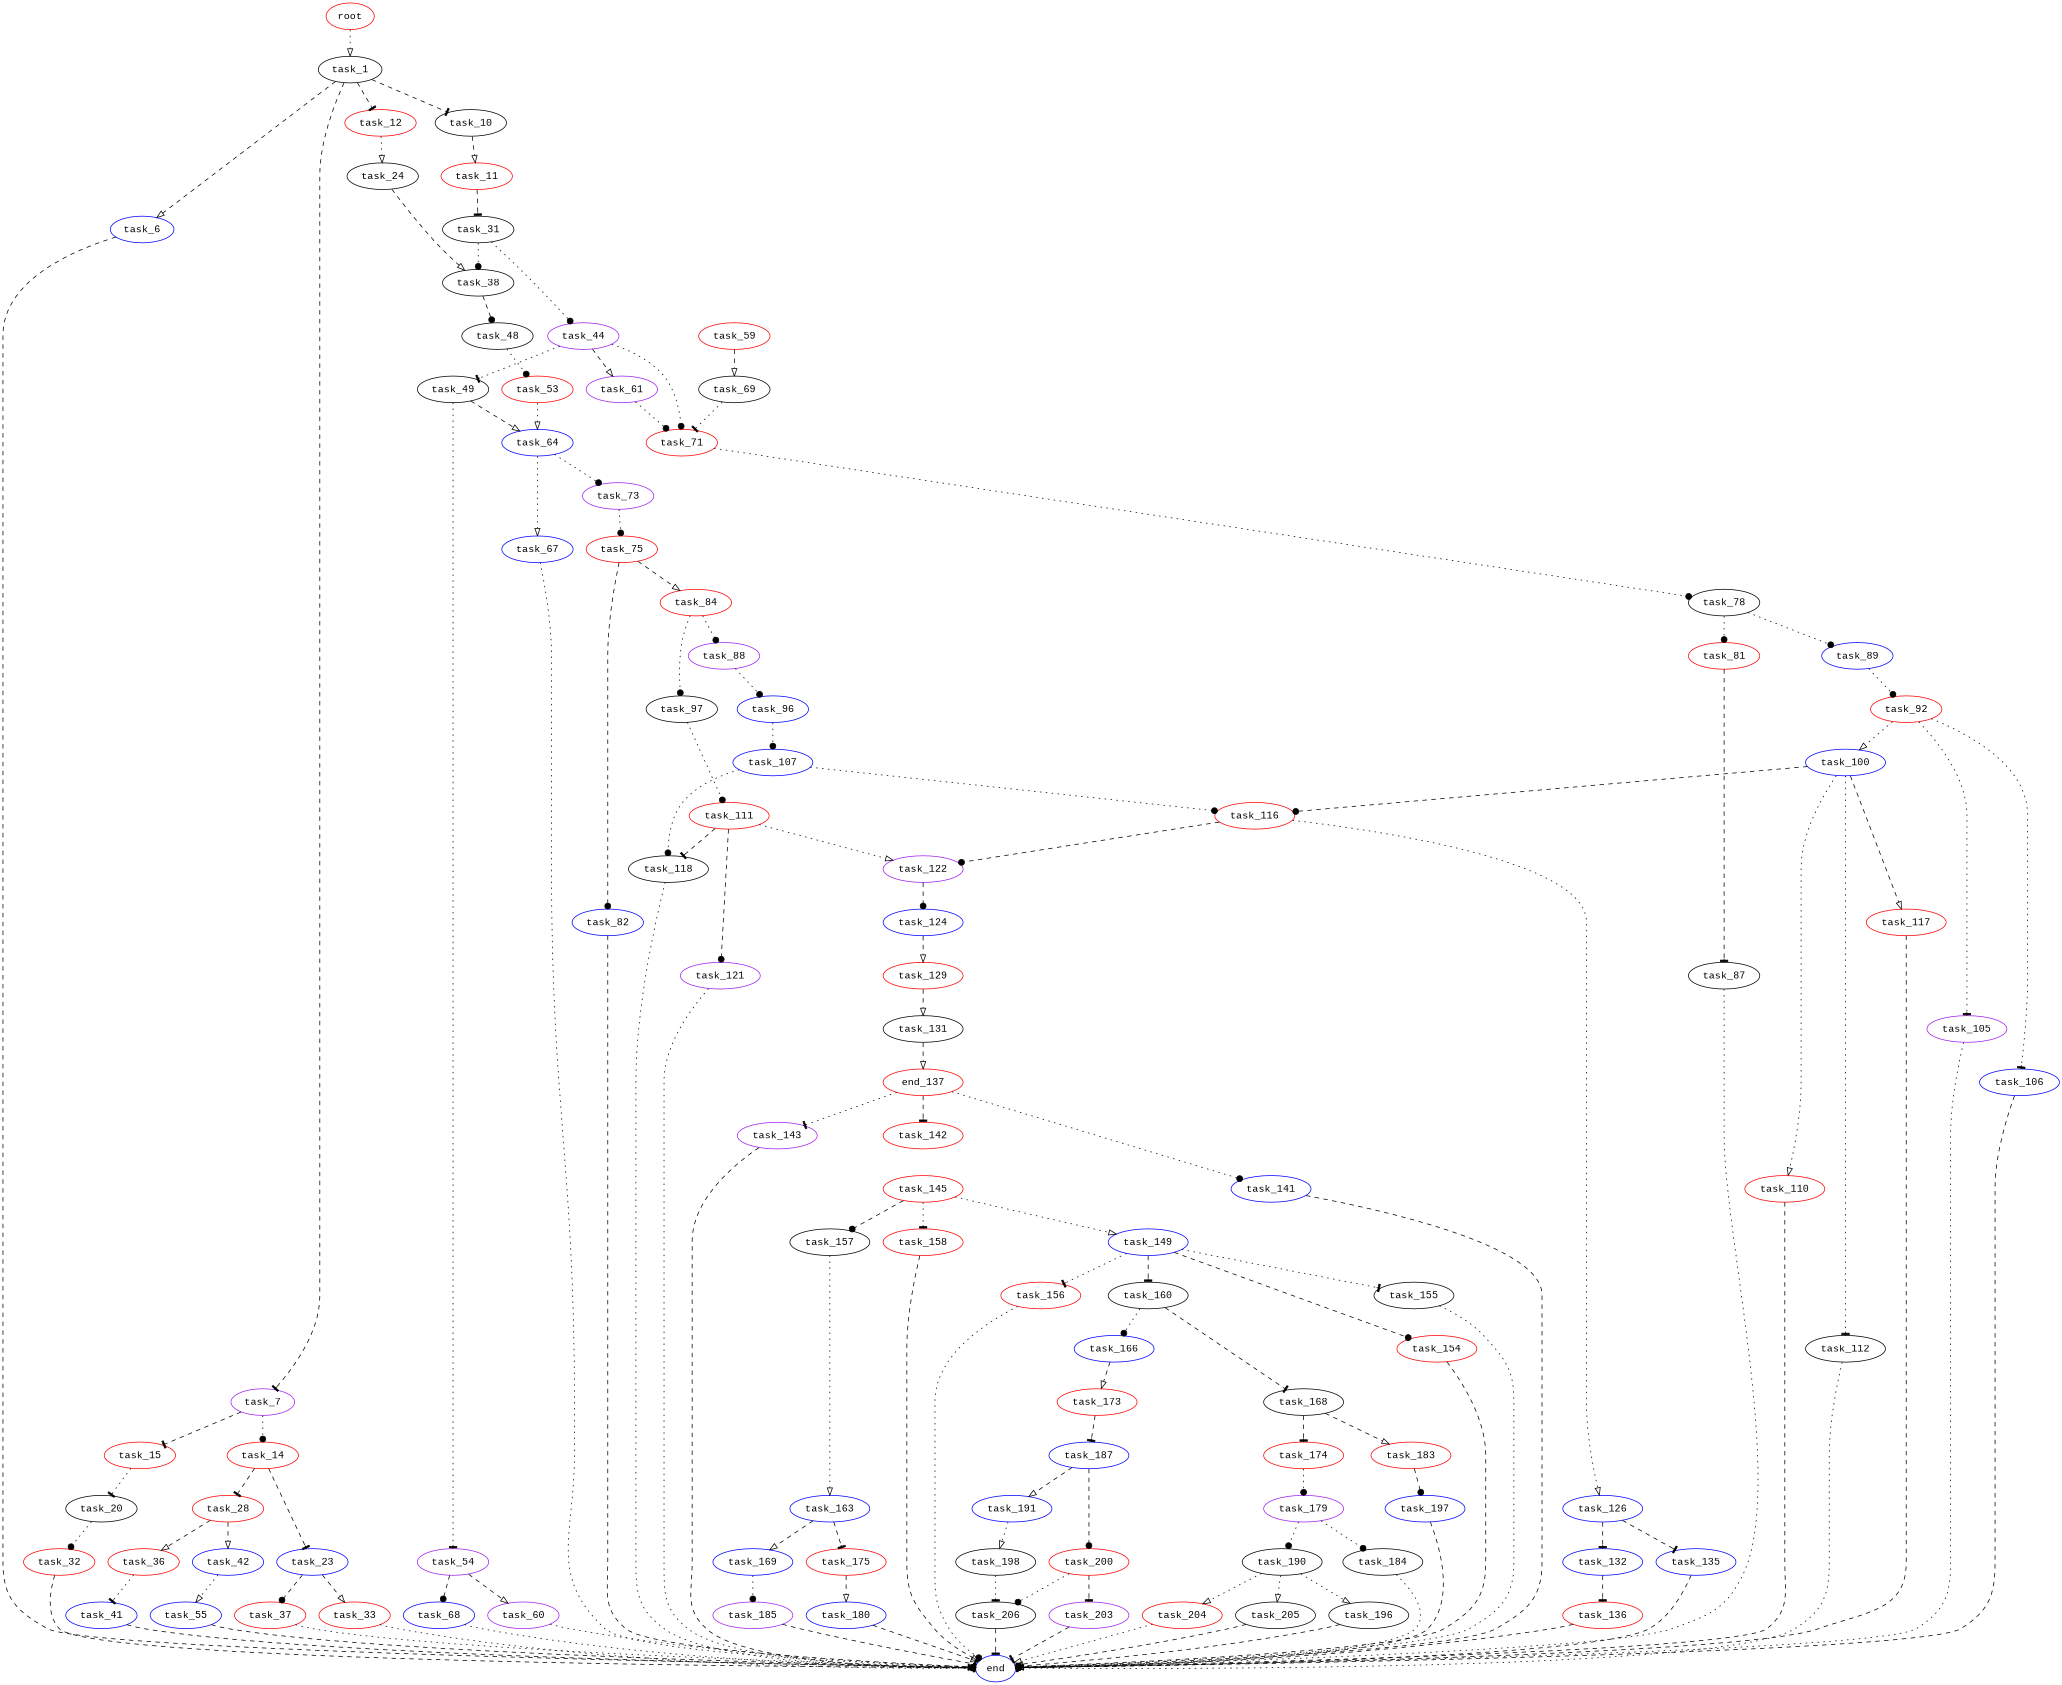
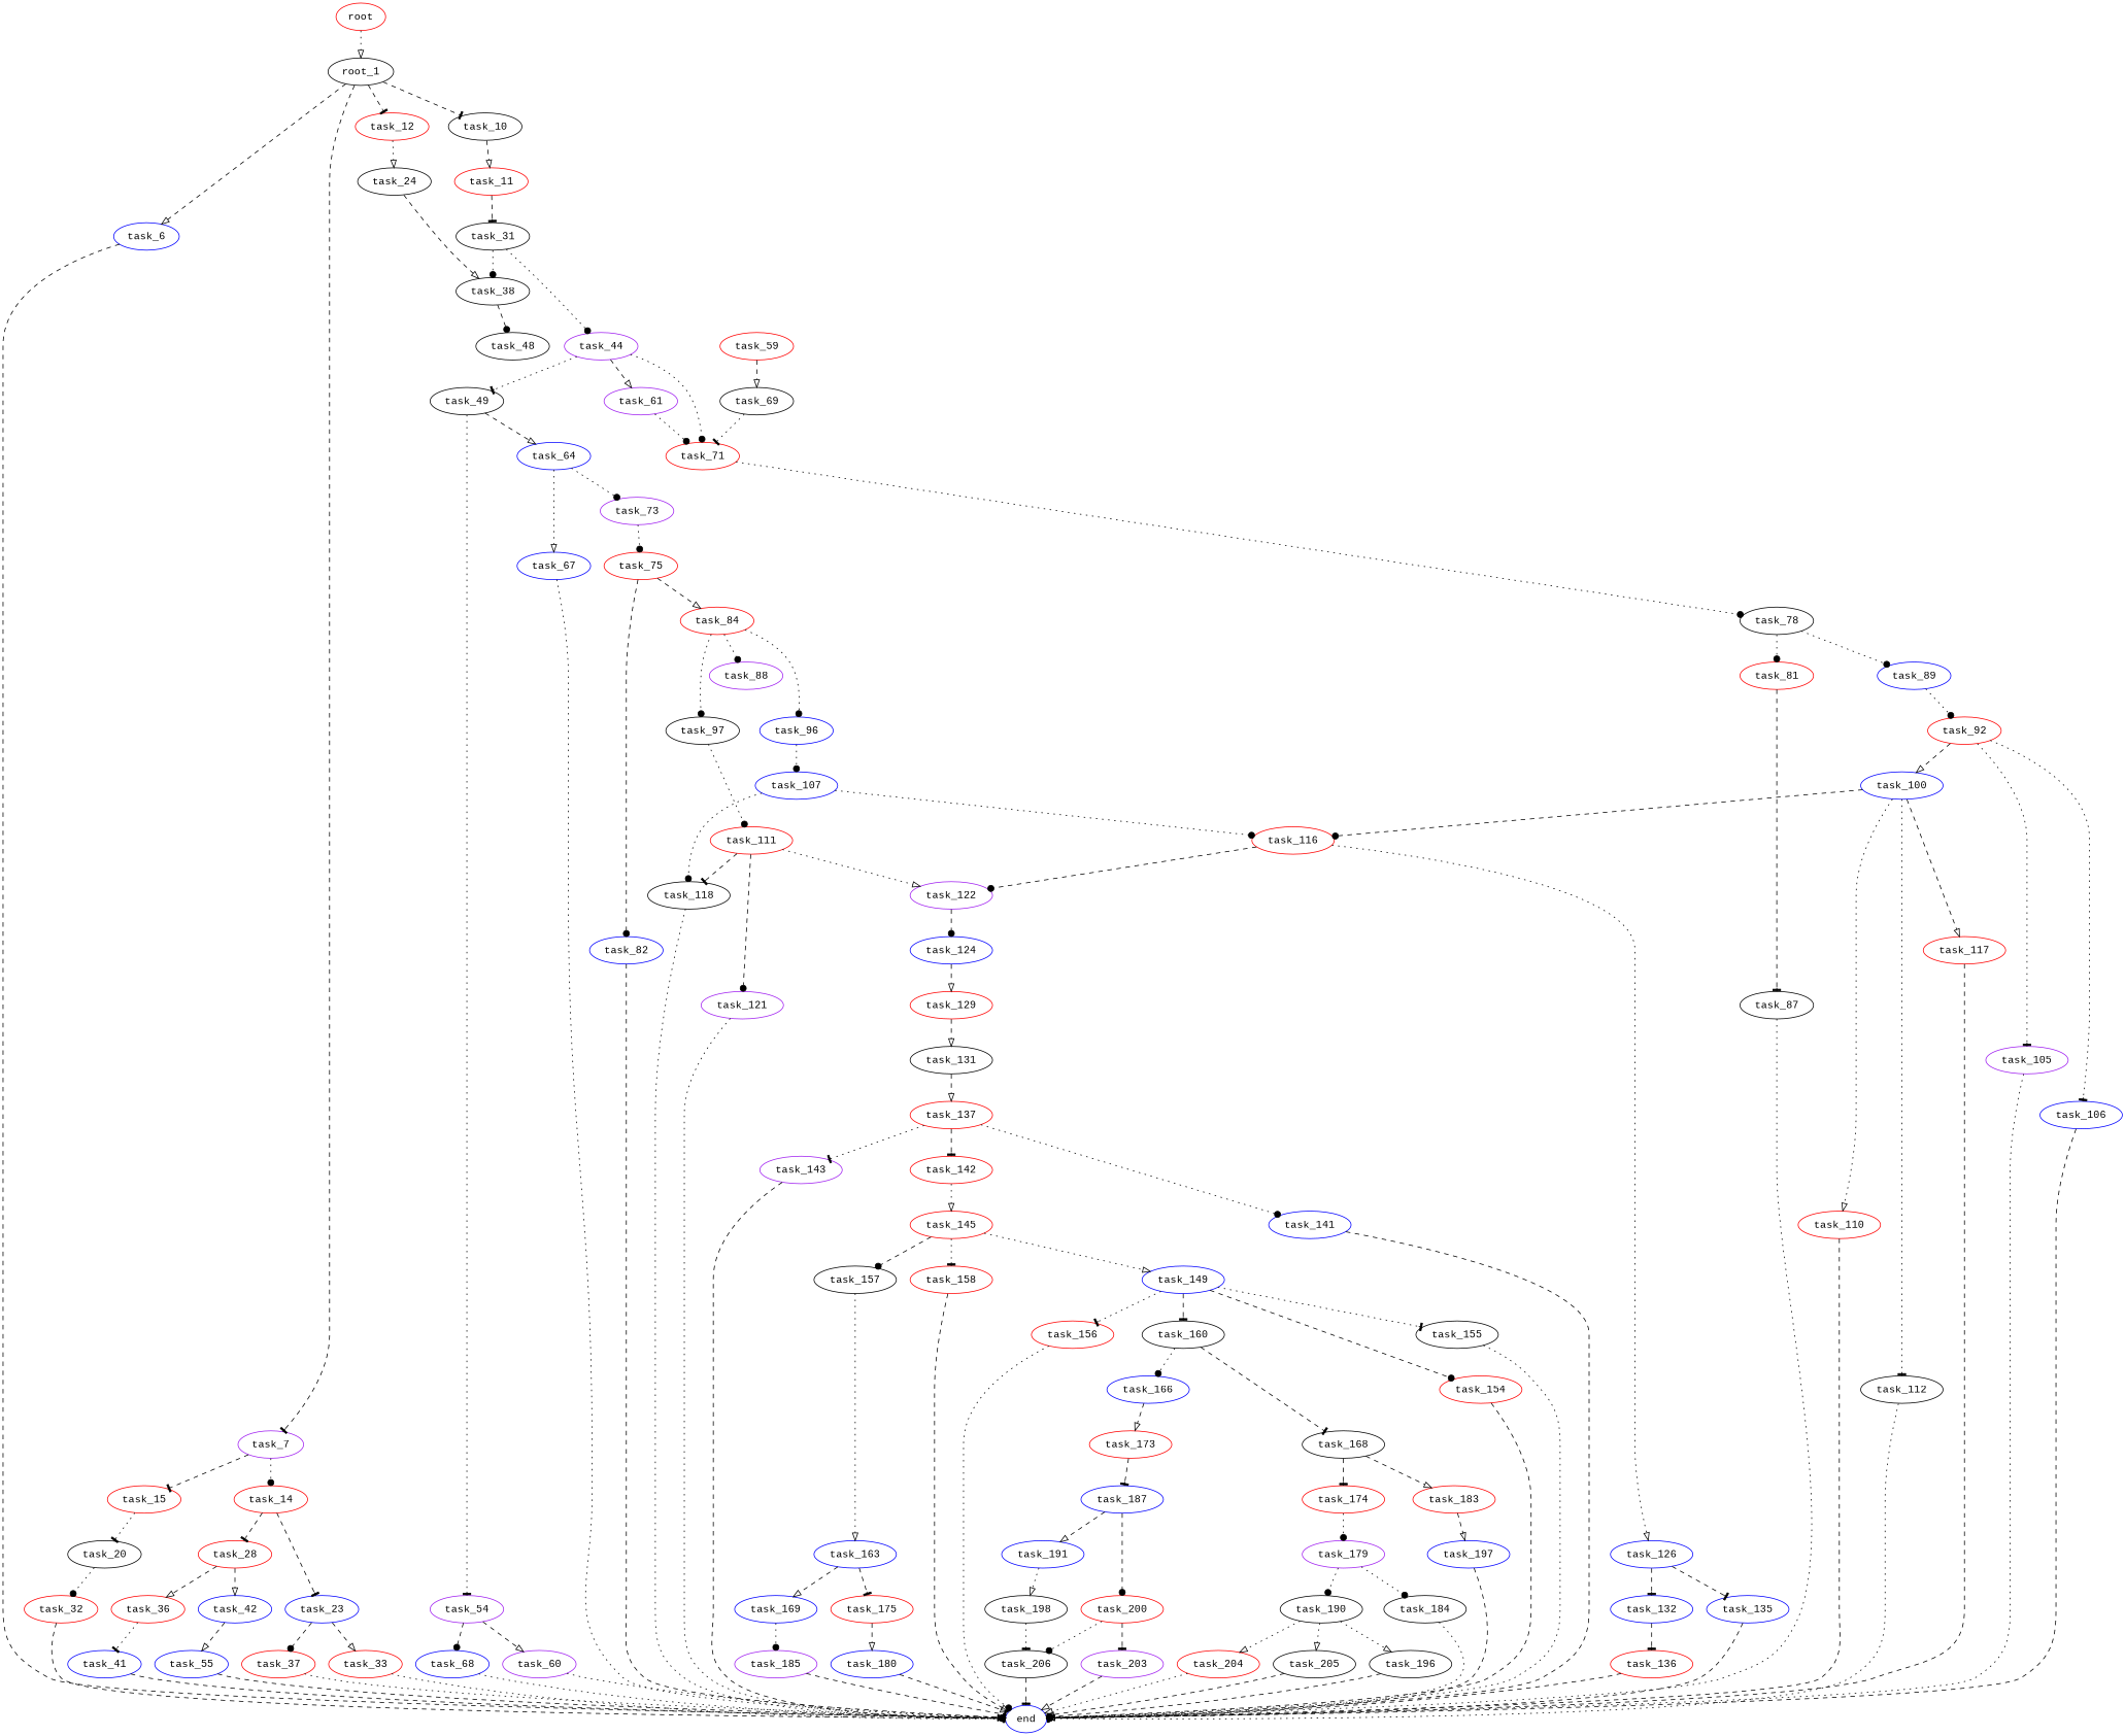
  digraph {
    fontname="Liberation Mono"
    node [color=red fontname="Liberation Mono"]
    edge [arrowhead=onormal fontname="Liberation Mono" style=dashed]
-   task_1 [color=black]
+   task_1 [color=black label=root_1]
    root
    task_6 [color=blue]
    task_7 [color=purple]
    task_10 [color=black]
    task_12
    end [color=blue]
    task_14
    task_15
    n10 [label=task_11]
    task_24 [color=black]
    task_23 [color=blue]
    task_28
    task_20 [color=black]
    task_31 [color=black]
    task_38 [color=black]
    task_33
    task_37
    task_36
    task_42 [color=blue]
    task_32
    task_44 [color=purple]
    task_48 [color=black]
    task_41 [color=blue]
    task_55 [color=blue]
    task_49 [color=black]
    task_61 [color=purple]
    task_71
-   task_53
    task_54 [color=purple]
    task_64 [color=blue]
    task_69 [color=black]
    task_59
    task_60 [color=purple]
    task_68 [color=blue]
    task_67 [color=blue]
    task_73 [color=purple]
    task_78 [color=black]
    task_75
    task_81
    task_89 [color=blue]
    task_82 [color=blue]
    task_84
    task_88 [color=purple]
    task_97 [color=black]
    task_87 [color=black]
    task_92
    task_96 [color=blue]
    task_111
    task_107 [color=blue]
    task_100 [color=blue]
    task_105 [color=purple]
    task_106 [color=blue]
    task_110
    task_112 [color=black]
    task_116
    task_117
    task_118 [color=black]
    task_121 [color=purple]
    task_122 [color=purple]
    task_126 [color=blue]
    task_124 [color=blue]
    task_132 [color=blue]
    task_135 [color=blue]
    task_129
    task_131 [color=black]
    task_136
-   task_137 [label=end_137]
+   task_137
    task_141 [color=blue]
    task_142
    task_143 [color=purple]
    task_145
    task_149 [color=blue]
    task_157 [color=black]
    task_158
    task_154
    task_155 [color=black]
    task_156
    task_160 [color=black]
    task_163 [color=blue]
    task_166 [color=blue]
    task_168 [color=black]
    task_169 [color=blue]
    task_175
    task_173
    task_174
    task_183
    task_185 [color=purple]
    task_180 [color=blue]
    task_187 [color=blue]
    task_179 [color=purple]
    task_197 [color=blue]
    task_191 [color=blue]
    task_200
    task_184 [color=black]
    task_190 [color=black]
    task_196 [color=black]
    task_204
    task_205 [color=black]
    task_198 [color=black]
    task_206 [color=black]
    task_203 [color=purple]
    task_1 -> task_6
    task_1 -> task_7 [arrowhead=tee]
    task_1 -> task_10 [arrowhead=tee]
    task_1 -> task_12 [arrowhead=tee]
    root -> task_1 [style=dotted]
    task_6 -> end
    task_7 -> task_14 [arrowhead=dot style=dotted]
    task_7 -> task_15 [arrowhead=tee]
    task_10 -> n10
    task_12 -> task_24 [style=dotted]
    task_14 -> task_23 [arrowhead=tee]
    task_14 -> task_28 [arrowhead=tee]
    task_15 -> task_20 [arrowhead=tee style=dotted]
    n10 -> task_31 [arrowhead=tee]
    task_24 -> task_38
    task_23 -> task_33
    task_23 -> task_37 [arrowhead=dot]
    task_28 -> task_36
    task_28 -> task_42
    task_20 -> task_32 [arrowhead=dot style=dotted]
    task_31 -> task_38 [arrowhead=dot style=dotted]
    task_31 -> task_44 [arrowhead=dot style=dotted]
    task_38 -> task_48 [arrowhead=dot]
    task_33 -> end [arrowhead=tee style=dotted]
    task_37 -> end [arrowhead=dot style=dotted]
    task_36 -> task_41 [arrowhead=tee style=dotted]
-   task_42 -> task_55 [style=dotted]
+   task_42 -> task_55
    task_32 -> end
    task_44 -> task_49 [arrowhead=tee style=dotted]
    task_44 -> task_61
    task_44 -> task_71 [arrowhead=dot style=dotted]
-   task_48 -> task_53 [arrowhead=dot style=dotted]
    task_41 -> end [arrowhead=tee]
    task_55 -> end
    task_49 -> task_54 [arrowhead=tee style=dotted]
    task_49 -> task_64
    task_61 -> task_71 [arrowhead=dot style=dotted]
    task_71 -> task_78 [arrowhead=dot style=dotted]
-   task_53 -> task_64 [style=dotted]
    task_54 -> task_60
    task_54 -> task_68 [arrowhead=dot]
    task_64 -> task_67 [style=dotted]
    task_64 -> task_73 [arrowhead=dot style=dotted]
    task_69 -> task_71 [arrowhead=tee style=dotted]
    task_59 -> task_69
    task_60 -> end [arrowhead=tee style=dotted]
    task_68 -> end [arrowhead=dot style=dotted]
    task_67 -> end [style=dotted]
    task_73 -> task_75 [arrowhead=dot style=dotted]
    task_78 -> task_81 [arrowhead=dot style=dotted]
    task_78 -> task_89 [arrowhead=dot style=dotted]
    task_75 -> task_82 [arrowhead=dot]
    task_75 -> task_84
    task_81 -> task_87 [arrowhead=tee]
    task_89 -> task_92 [arrowhead=dot style=dotted]
    task_82 -> end [arrowhead=tee]
    task_84 -> task_88 [arrowhead=dot style=dotted]
    task_84 -> task_97 [arrowhead=dot style=dotted]
-   task_88 -> task_96 [arrowhead=dot style=dotted]
+   task_84 -> task_96 [arrowhead=dot style=dotted]
    task_97 -> task_111 [arrowhead=dot style=dotted]
    task_87 -> end [arrowhead=dot style=dotted]
-   task_92 -> task_100 [style=dotted]
+   task_92 -> task_100
    task_92 -> task_105 [arrowhead=tee style=dotted]
    task_92 -> task_106 [arrowhead=tee style=dotted]
    task_96 -> task_107 [arrowhead=dot style=dotted]
    task_111 -> task_118 [arrowhead=tee]
    task_111 -> task_121 [arrowhead=dot]
    task_111 -> task_122 [style=dotted]
    task_107 -> task_116 [arrowhead=dot style=dotted]
    task_107 -> task_118 [arrowhead=dot style=dotted]
    task_100 -> task_110 [style=dotted]
    task_100 -> task_112 [arrowhead=tee style=dotted]
    task_100 -> task_116 [arrowhead=dot]
    task_100 -> task_117
    task_105 -> end [arrowhead=tee style=dotted]
    task_106 -> end
    task_110 -> end [arrowhead=tee]
    task_112 -> end [arrowhead=tee style=dotted]
    task_116 -> task_122 [arrowhead=dot]
    task_116 -> task_126 [style=dotted]
    task_117 -> end [arrowhead=dot]
    task_118 -> end [arrowhead=dot style=dotted]
    task_121 -> end [arrowhead=tee style=dotted]
    task_122 -> task_124 [arrowhead=dot]
    task_126 -> task_132 [arrowhead=tee]
    task_126 -> task_135 [arrowhead=tee]
    task_124 -> task_129
    task_132 -> task_136 [arrowhead=tee]
    task_135 -> end [arrowhead=dot]
    task_129 -> task_131
    task_131 -> task_137
    task_136 -> end [arrowhead=tee]
    task_137 -> task_141 [arrowhead=dot style=dotted]
    task_137 -> task_142 [arrowhead=tee]
    task_137 -> task_143 [arrowhead=tee style=dotted]
    task_141 -> end
+   task_142 -> task_145 [style=dotted]
    task_143 -> end [arrowhead=tee]
    task_145 -> task_149 [style=dotted]
    task_145 -> task_157 [arrowhead=dot]
    task_145 -> task_158 [arrowhead=tee style=dotted]
    task_149 -> task_154 [arrowhead=dot]
    task_149 -> task_155 [arrowhead=tee style=dotted]
    task_149 -> task_156 [arrowhead=tee style=dotted]
    task_149 -> task_160 [arrowhead=tee]
    task_157 -> task_163 [style=dotted]
    task_158 -> end
    task_154 -> end
    task_155 -> end [arrowhead=tee style=dotted]
    task_156 -> end [arrowhead=dot style=dotted]
    task_160 -> task_166 [arrowhead=dot style=dotted]
    task_160 -> task_168 [arrowhead=tee]
    task_163 -> task_169
    task_163 -> task_175 [arrowhead=tee]
    task_166 -> task_173
    task_168 -> task_174 [arrowhead=tee]
    task_168 -> task_183
    task_169 -> task_185 [arrowhead=dot style=dotted]
    task_175 -> task_180
    task_173 -> task_187 [arrowhead=tee]
    task_174 -> task_179 [arrowhead=dot style=dotted]
-   task_183 -> task_197 [arrowhead=dot]
+   task_183 -> task_197
    task_185 -> end [arrowhead=tee]
    task_180 -> end
    task_187 -> task_191
    task_187 -> task_200 [arrowhead=dot]
    task_179 -> task_184 [arrowhead=dot style=dotted]
    task_179 -> task_190 [arrowhead=dot style=dotted]
    task_197 -> end [arrowhead=dot]
    task_191 -> task_198 [style=dotted]
    task_200 -> task_206 [arrowhead=dot style=dotted]
    task_200 -> task_203 [arrowhead=tee]
    task_184 -> end [style=dotted]
    task_190 -> task_196 [style=dotted]
    task_190 -> task_204 [style=dotted]
    task_190 -> task_205 [style=dotted]
    task_196 -> end [arrowhead=dot]
    task_204 -> end [style=dotted]
    task_205 -> end
    task_198 -> task_206 [arrowhead=tee style=dotted]
    task_206 -> end [arrowhead=tee]
-   task_203 -> end [arrowhead=tee]
+   task_203 -> end
  }
